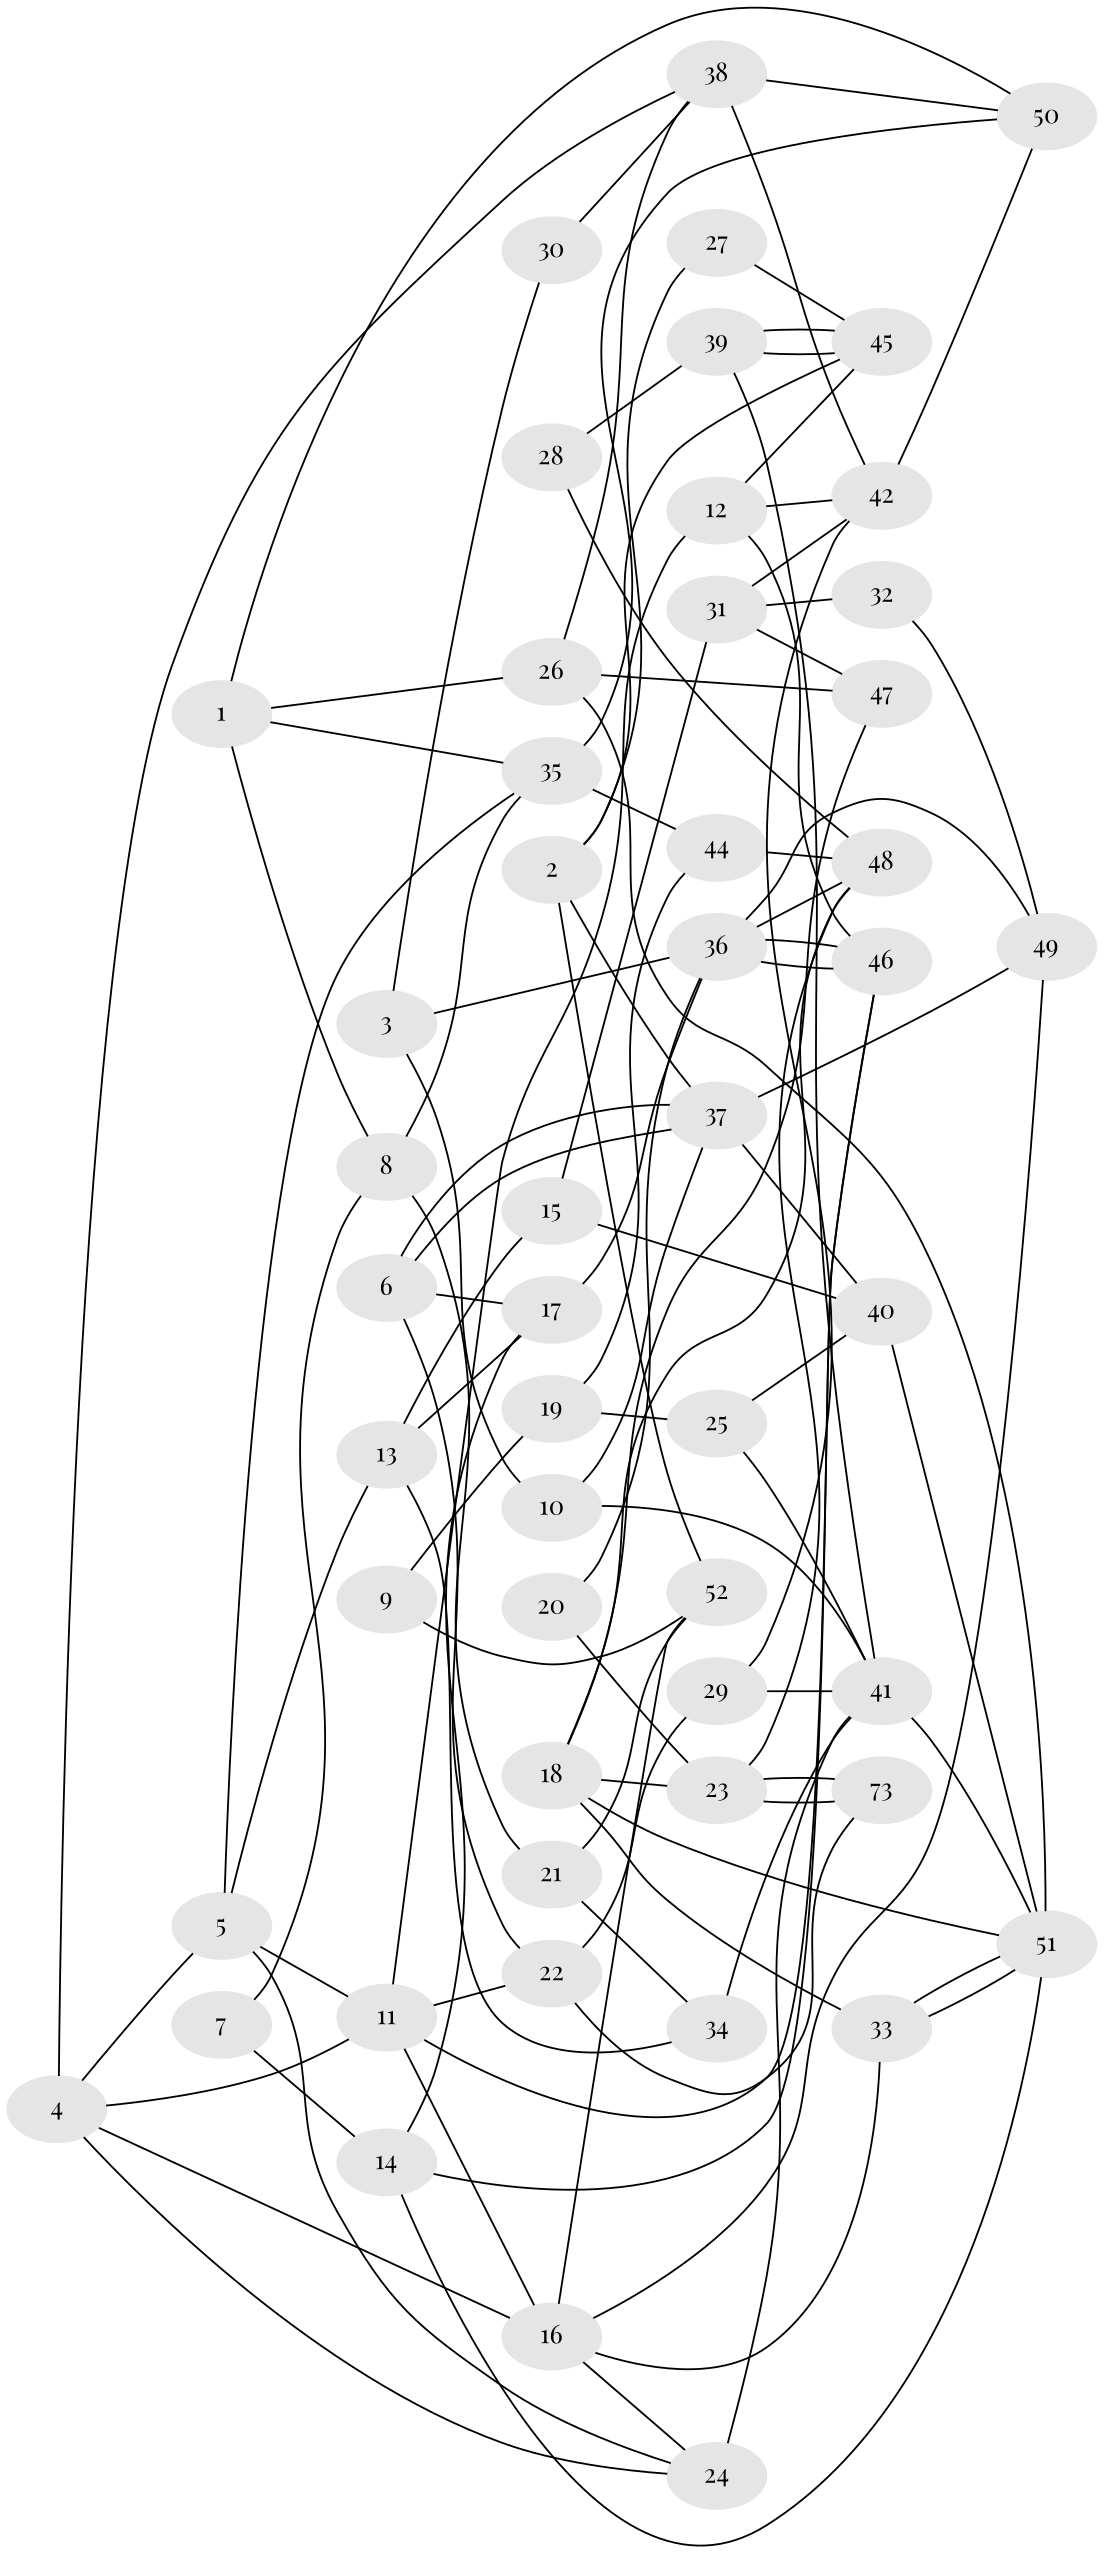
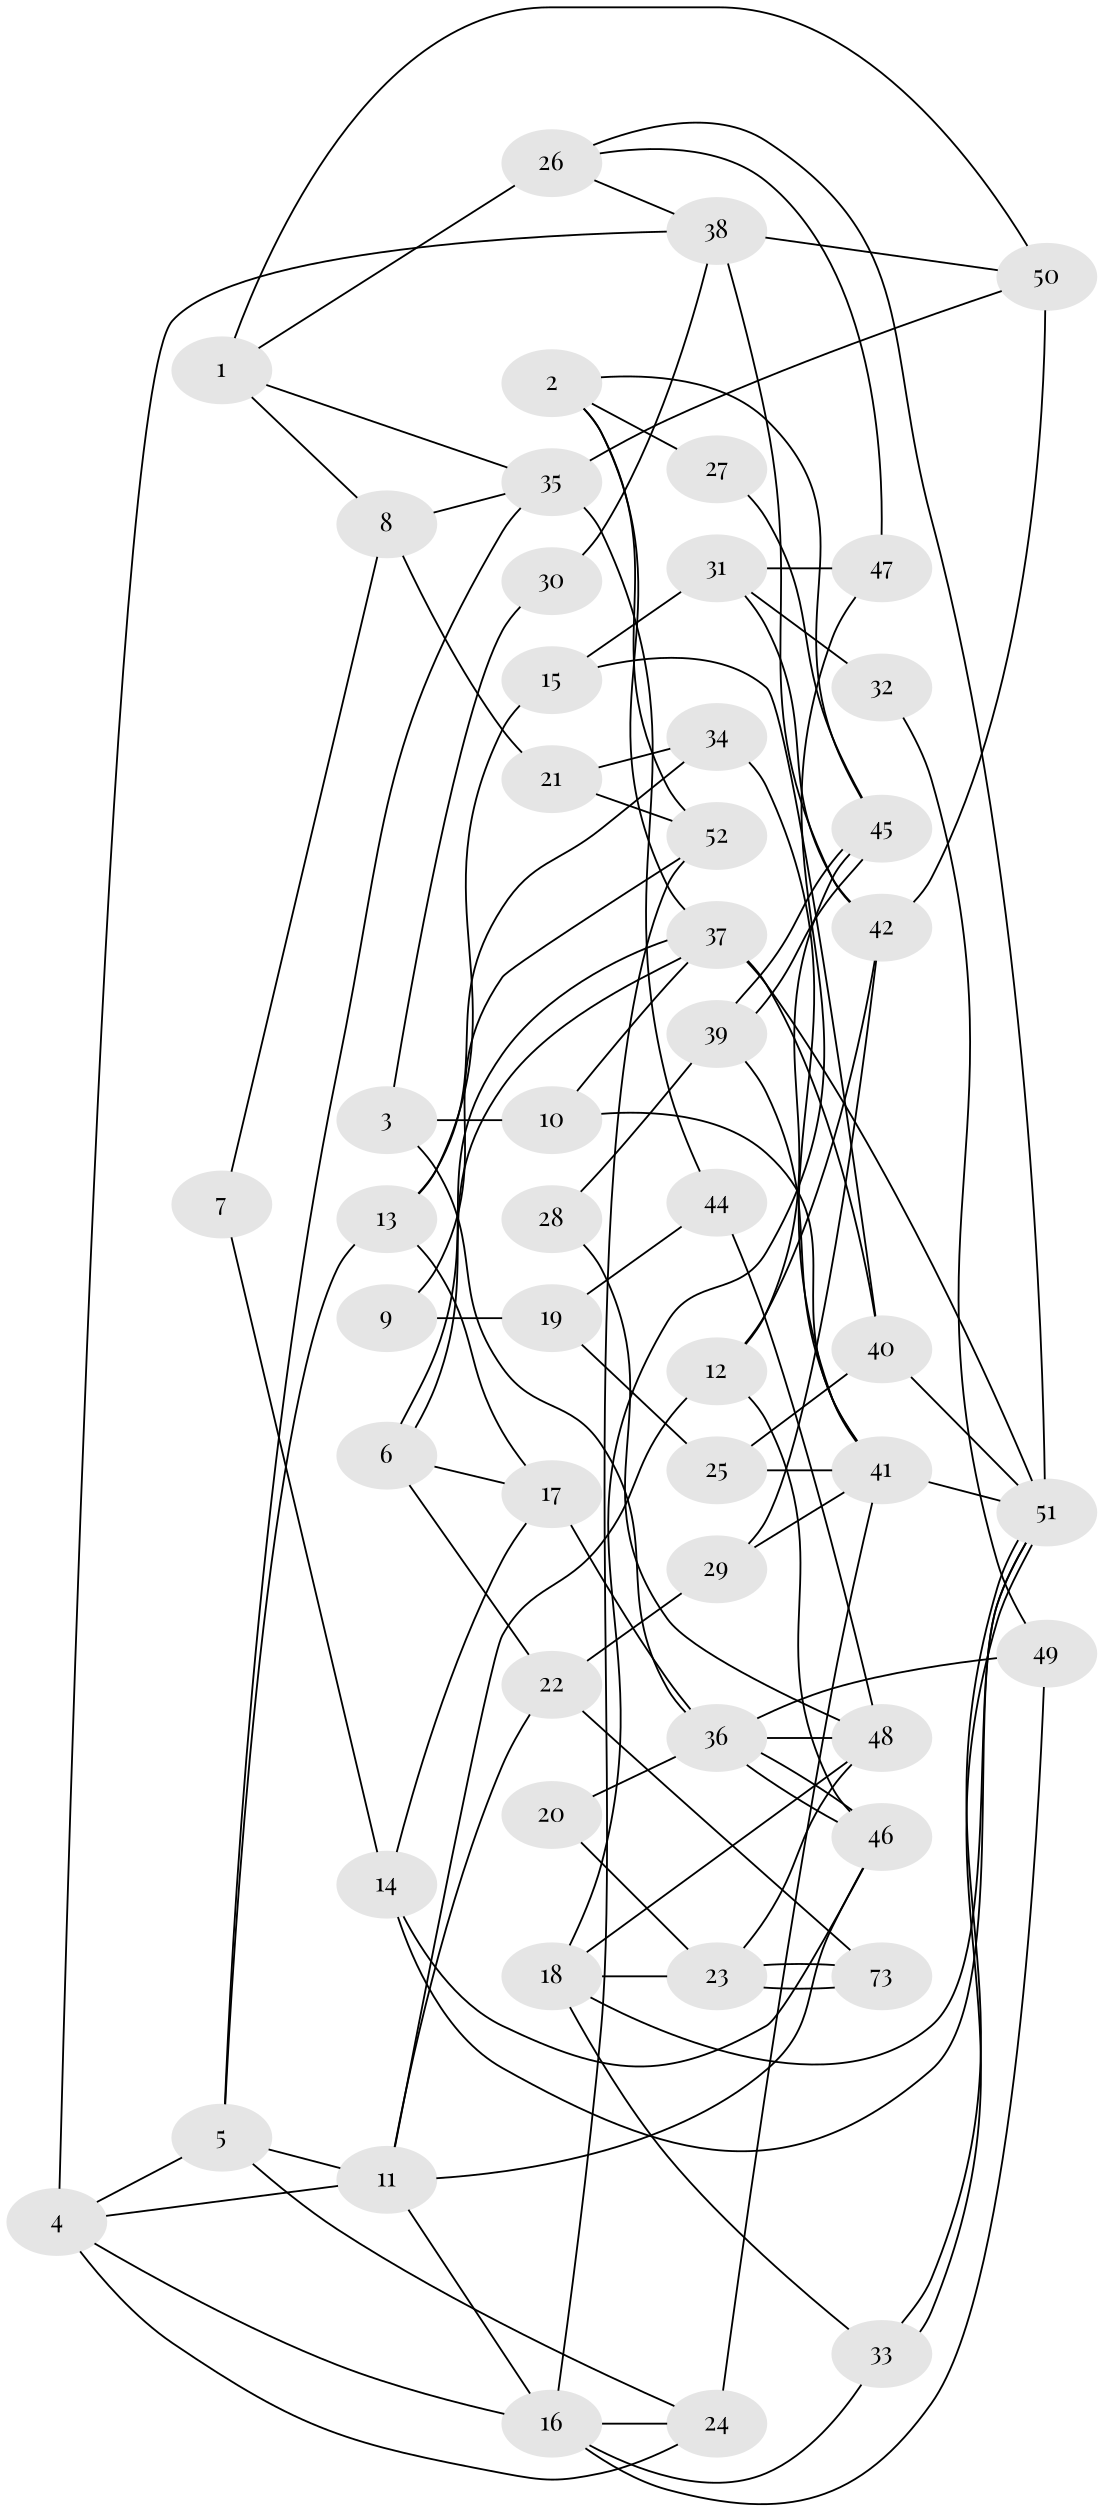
  graph {
    fontname="Playfair Display"
    rankdir=LR
    node [color=gray90 fontname="Playfair Display" style=filled]
    edge [fontname="Playfair Display"]
    1
    8
    26
    35
    50
    21
    38
    51
    47
    44
    2
    27
    37
    45
    52
    40
    3
    10
    30
    36
    41
    46
    49
    48
    4
    5
    11
    16
    24
    13
    22
    12
    33
    42
    17
    15
    34
    6
    29
    n40 [label=73]
    7
    14
    9
    19
    25
    31
    32
    18
    23
    20
    28
    39
    1 -- 8
    1 -- 26
    1 -- 35
    1 -- 50
    8 -- 35
    8 -- 21
    26 -- 38
    26 -- 51
    26 -- 47
    35 -- 50
    35 -- 44
    21 -- 52
    21 -- 34
    38 -- 50
    38 -- 42
    44 -- 48
    2 -- 27
    2 -- 37
    2 -- 45
    2 -- 52
    27 -- 45
-   37 -- 49
+   37 -- 51
    37 -- 40
    40 -- 51
    3 -- 10
    3 -- 30
    3 -- 36
    10 -- 37
    10 -- 41
    30 -- 38
    36 -- 46
    36 -- 46
    36 -- 49
    36 -- 48
    41 -- 51
    4 -- 38
    4 -- 5
    4 -- 11
    4 -- 16
    4 -- 24
    5 -- 35
    5 -- 11
    5 -- 24
    5 -- 13
    11 -- 46
    11 -- 16
    11 -- 22
    11 -- 12
    16 -- 52
    16 -- 49
    16 -- 24
    16 -- 33
    24 -- 41
    13 -- 17
    13 -- 15
    13 -- 34
    22 -- 29
    22 -- n40
    12 -- 45
    12 -- 46
    12 -- 42
    33 -- 51
    33 -- 51
    42 -- 50
    17 -- 36
    15 -- 40
    15 -- 31
    34 -- 41
    6 -- 37
    6 -- 37
    6 -- 22
    6 -- 17
    29 -- 41
    29 -- 42
    7 -- 8
    7 -- 14
    14 -- 51
    14 -- 46
    14 -- 17
    9 -- 52
    9 -- 19
    19 -- 44
    19 -- 25
    25 -- 40
    25 -- 41
    31 -- 47
    31 -- 42
    31 -- 32
    32 -- 49
    18 -- 51
    18 -- 47
    18 -- 48
    18 -- 33
    18 -- 23
    23 -- 48
    23 -- n40
    23 -- n40
    20 -- 36
    20 -- 23
    28 -- 48
    28 -- 39
    39 -- 45
    39 -- 45
    39 -- 41
  }
